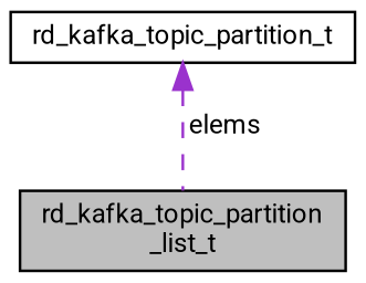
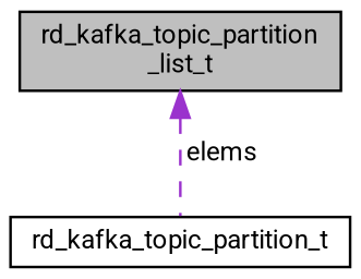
  digraph {
    fontname=Roboto
    node [color=black fontname=Roboto fontsize=10 shape=record style=filled]
    n1 [fillcolor=grey75 fontcolor=black height=0.2 label="rd_kafka_topic_partition\l_list_t" width=0.4]
    n2 [fillcolor=white height=0.2 label=rd_kafka_topic_partition_t width=0.4]
-   n2 -> n1 [color=darkorchid3 dir=back fontname=Roboto fontsize=10 label=" elems" labelfontname=Helvetica labelfontsize=10 style=dashed]
+   n1 -> n2 [color=darkorchid3 dir=back fontname=Roboto fontsize=10 label=" elems" labelfontname=Helvetica labelfontsize=10 style=dashed]
  }
